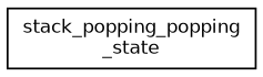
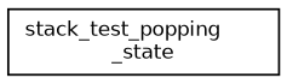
  digraph {
    rankdir=LR
-   n1 [color=black fillcolor=white fontname=Helvetica fontsize=10 height=0.2 label="stack_popping_popping\l_state" shape=record style=filled width=0.4]
+   n1 [color=black fillcolor=white fontname=Helvetica fontsize=10 height=0.2 label="stack_test_popping\l_state" shape=record style=filled width=0.4]
  }
